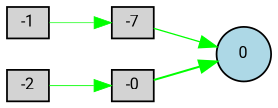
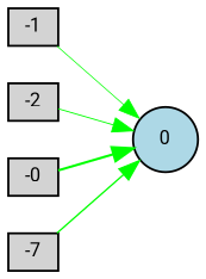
  digraph {
    fontname=Roboto
    rankdir=LR
    node [fillcolor=lightgray fontname=Roboto fontsize=9 shape=box style=filled]
    edge [color=green fontname=Roboto style=solid]
    -1 [height=0.2 width=0.2]
    0 [fillcolor=lightblue height=0.2 shape=circle width=0.2]
    -2 [height=0.2 width=0.2]
    n4 [height=0.2 label=-0 width=0.2]
    n5 [height=0.2 label=-7 width=0.2]
-   -1 -> n5 [penwidth=0.3935836861304075]
-   -2 -> n4 [penwidth=0.4853135227830774]
+   -1 -> 0 [penwidth=0.3935836861304075]
+   -2 -> 0 [penwidth=0.4853135227830774]
    n4 -> 0 [penwidth=1.1424626290992634]
    n5 -> 0 [penwidth=0.7233212055756586]
  }
